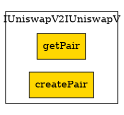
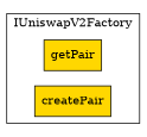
  strict digraph {
    rankdir=LR
    node [shape=box style=filled fillcolor=gold]
    n1 [label=getPair]
    n2 [label=createPair]
    subgraph cluster_1 {
      label="[Solidity]"
    }
    subgraph cluster_2 {
-     label=IUniswapV2IUniswapV
+     label=IUniswapV2Factory
      n1
      n2
    }
  }
